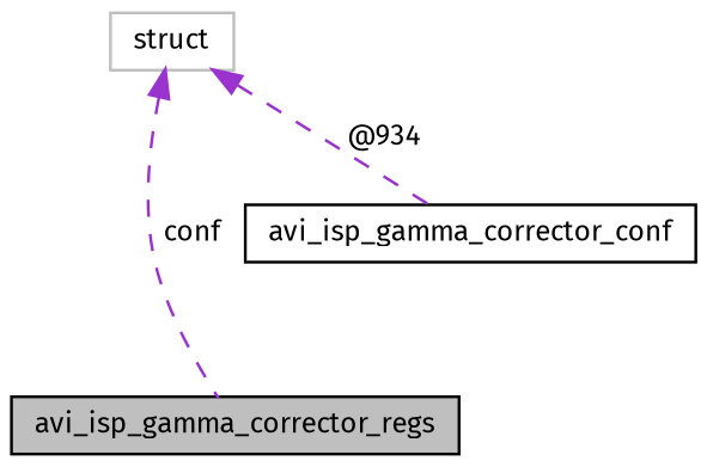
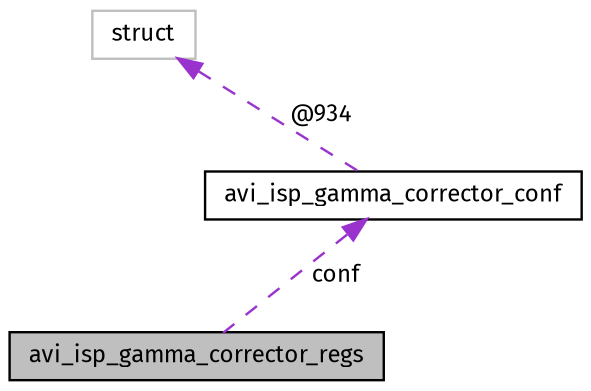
  digraph {
    fontname="Fira Sans"
    node [color=black fillcolor=white fontname="Fira Sans" fontsize=10 shape=record style=filled]
    edge [color=darkorchid3 dir=back fontname="Fira Sans" fontsize=10 labelfontname=FreeSans labelfontsize=10 style=dashed]
    n1 [fillcolor=grey75 fontcolor=black height=0.2 label=avi_isp_gamma_corrector_regs width=0.4]
    n2 [height=0.2 label=avi_isp_gamma_corrector_conf width=0.4]
    n3 [color=grey75 height=0.2 label=struct width=0.4]
-   n3 -> n1 [label=" conf"]
+   n2 -> n1 [label=" conf"]
    n3 -> n2 [label=" @934"]
  }
